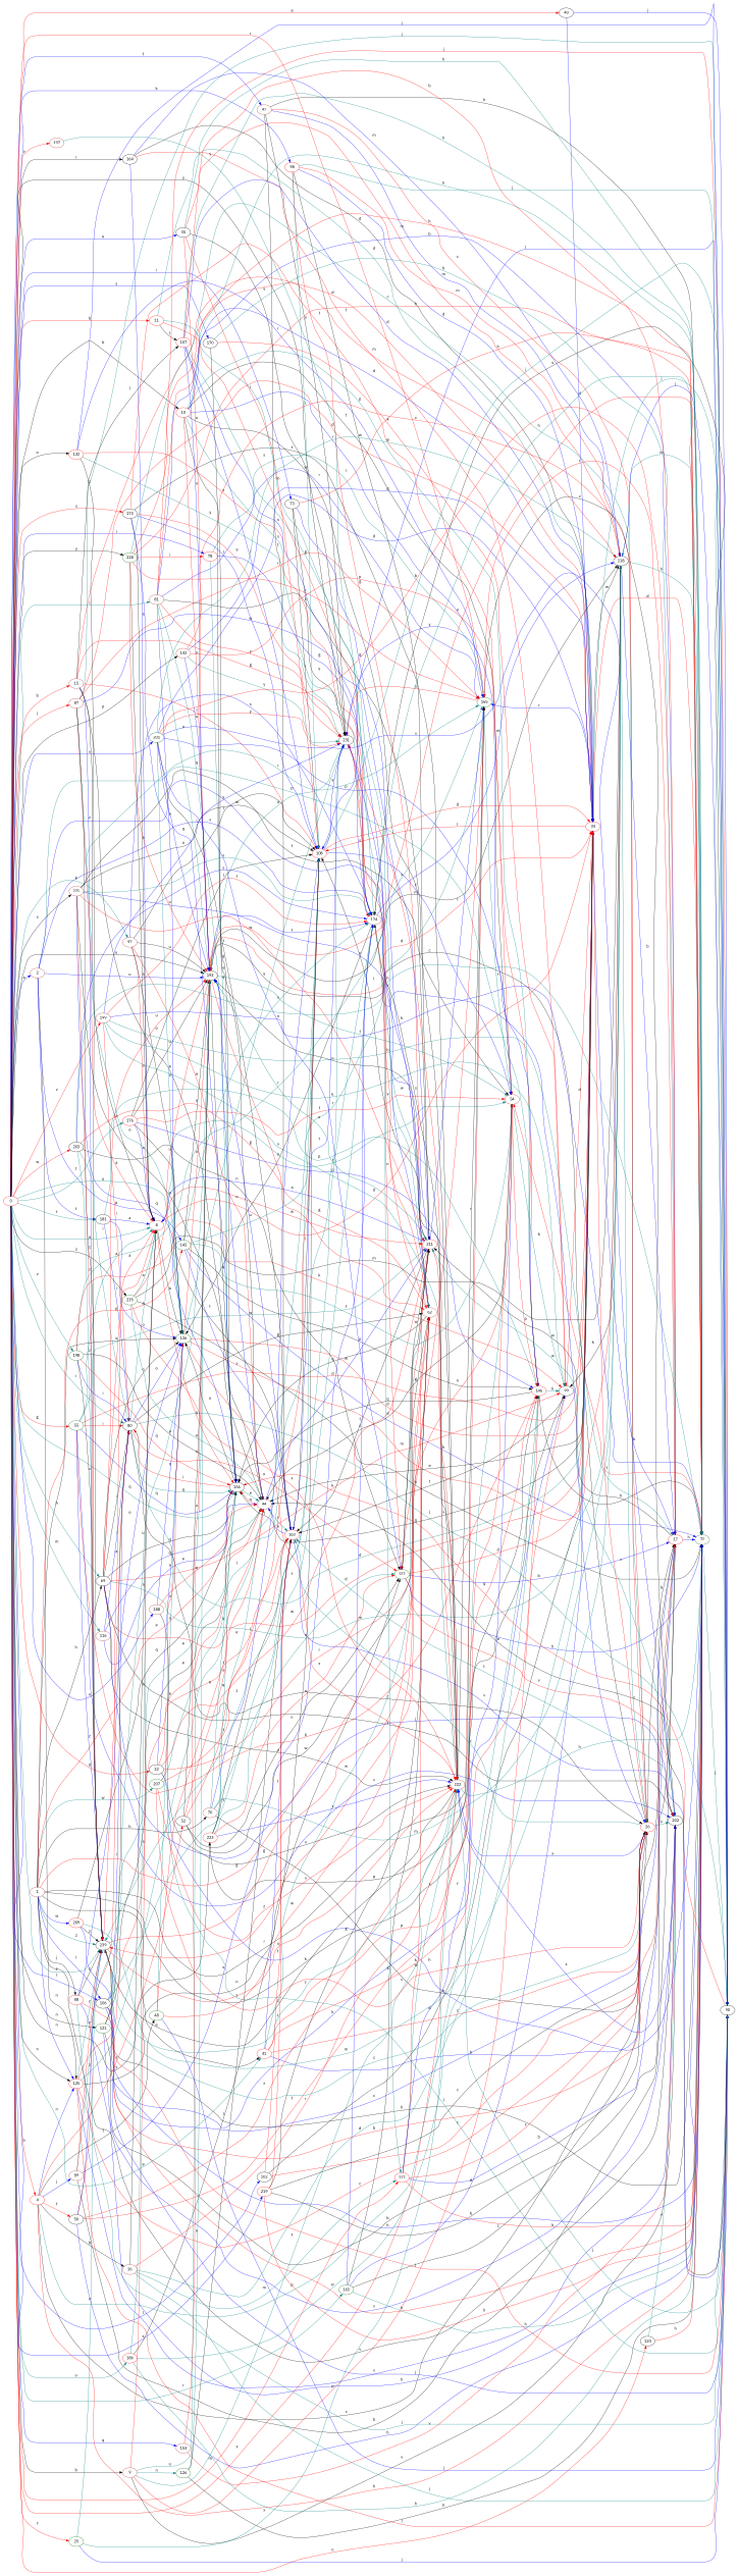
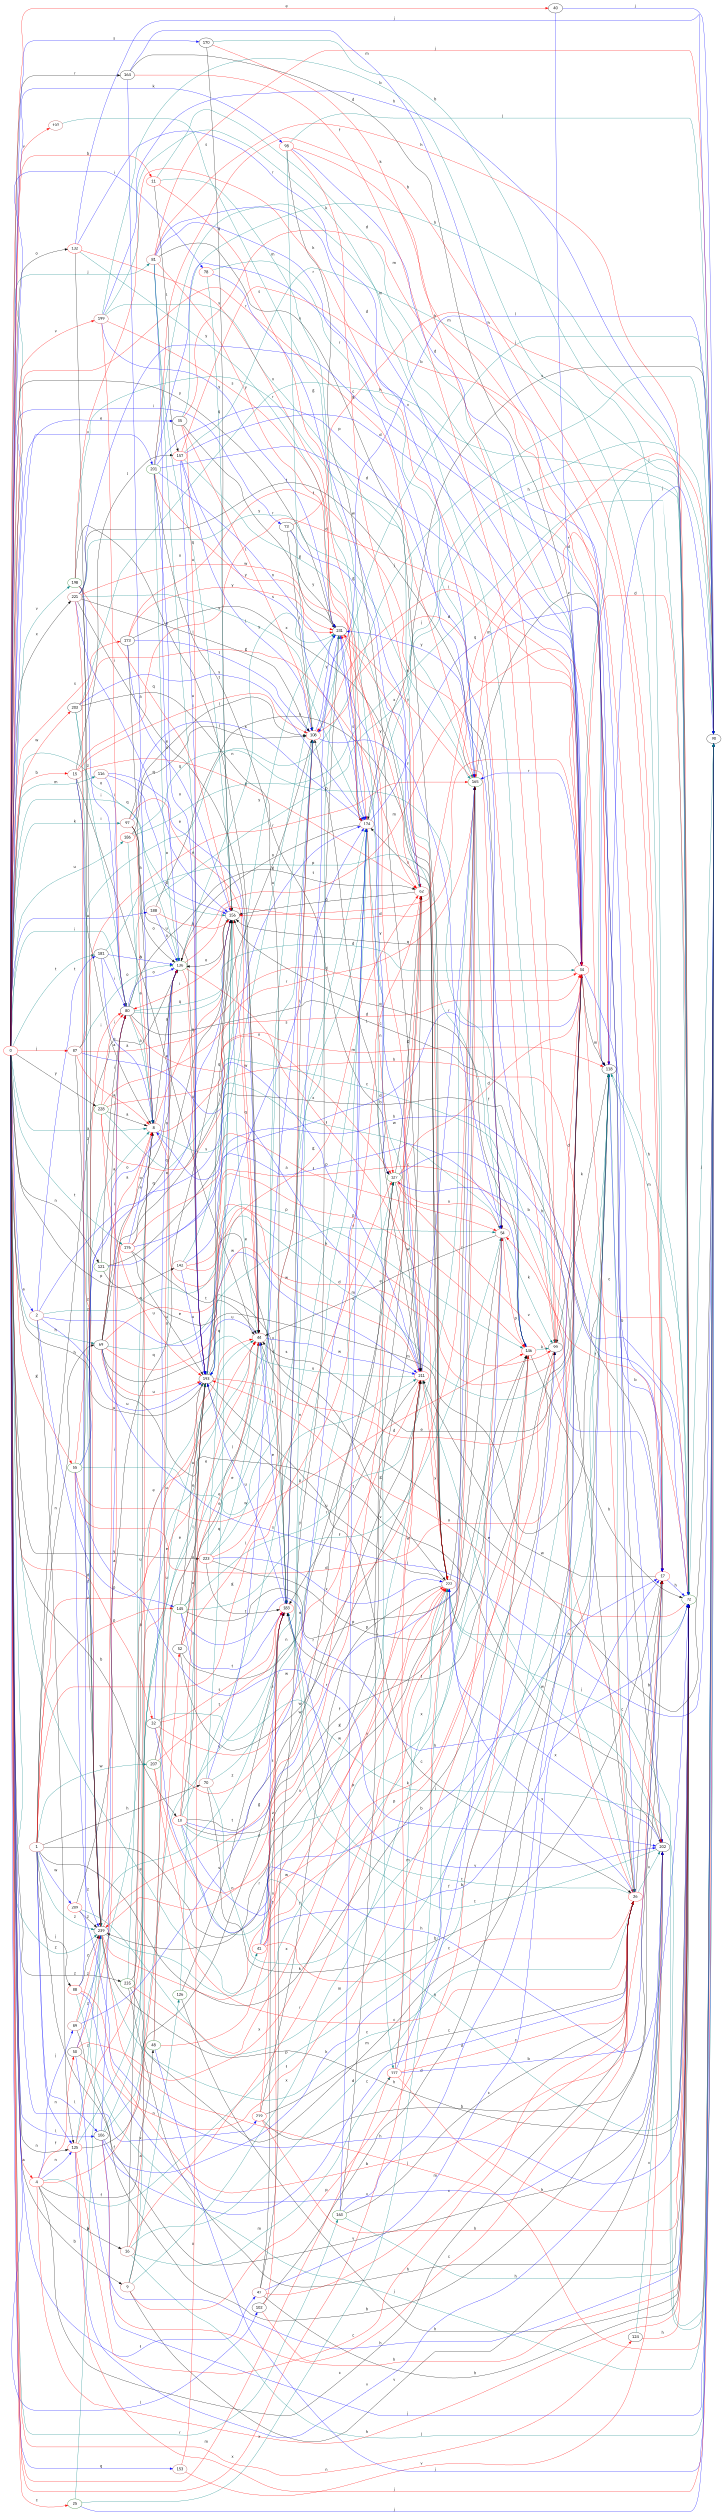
  strict digraph {
    fontname="IBM Plex Sans"
    rankdir=LR
    node [color=brown fontname="IBM Plex Sans"]
    edge [color=red fontname="IBM Plex Sans"]
    2
    0 [color=red]
    4 [color=red]
    8
    9
    10 [color=red]
    11 [color=red]
    15
    25 [color=darkgreen]
    32 [color=black]
    35 [color=black]
    40 [color=black]
    41 [color=red]
    47
    55 [color=darkgreen]
    69 [color=black]
    73 [color=black]
    78 [color=red]
    80 [color=black]
    81
    87
    97
    98 [color=red]
    102 [color=black]
    106 [color=black]
    116
    117 [color=red]
    121 [color=darkgreen]
    124 [color=black]
    125 [color=red]
    132 [color=red]
    136 [color=darkgreen]
    142
    153
    156 [color=black]
    163 [color=darkgreen]
    164 [color=black]
    165 [color=darkgreen]
    170 [color=black]
    173 [color=black]
    176 [color=red]
    181 [color=black]
    186 [color=red]
    188
    193 [color=black]
    197
    198 [color=darkgreen]
    199
    201 [color=darkgreen]
    203 [color=black]
    219 [color=red]
    221
    222
    223 [color=red]
    228 [color=darkgreen]
    231 [color=black]
    235 [color=darkgreen]
    239 [color=black]
    145 [color=darkgreen]
    146 [color=red]
    174
    211 [color=red]
    16
    26 [color=red]
    48 [color=darkgreen]
    50 [color=black]
    52 [color=black]
    72 [color=darkgreen]
    89
    34 [color=red]
    54
    202 [color=black]
    126 [color=darkgreen]
    44
    17 [color=red]
    n76 [color=red label=157]
    62
    108 [color=red]
    90 [color=black]
    183 [color=red]
    118 [color=black]
    99 [color=black]
    127 [color=darkgreen]
    1
    70
    88 [color=red]
    207 [color=darkgreen]
    209 [color=red]
    2 -> 125 [color=black label=n]
    2 -> 181 [color=blue label=t]
    2 -> 193 [color=blue label=u]
    2 -> 145 [color=blue label=p]
    2 -> 146 [color=teal label=p]
    2 -> 174 [color=blue label=s]
    2 -> 211 [color=blue label=w]
    0 -> 2 [color=blue label=a]
    0 -> 4 [label=a]
    0 -> 8 [color=teal label=a]
    0 -> 9 [color=black label=b]
    0 -> 10 [color=black label=b]
    0 -> 11 [label=b]
    0 -> 15 [label=b]
    0 -> 25 [label=c]
    0 -> 32 [label=d]
    0 -> 35 [color=blue label=e]
    0 -> 40 [label=e]
    0 -> 41 [color=teal label=e]
    0 -> 47 [color=blue label=f]
    0 -> 55 [label=g]
    0 -> 69 [color=teal label=h]
    0 -> 73 [color=blue label=i]
    0 -> 78 [color=blue label=i]
    0 -> 80 [color=teal label=i]
    0 -> 81 [color=teal label=j]
    0 -> 87 [label=j]
    0 -> 97 [color=teal label=k]
    0 -> 98 [color=blue label=k]
    0 -> 102 [color=blue label=l]
    0 -> 106 [color=blue label=l]
    0 -> 116 [color=teal label=m]
    0 -> 117 [label=m]
    0 -> 121 [color=black label=n]
    0 -> 124 [label=n]
    0 -> 125 [color=black label=n]
    0 -> 132 [color=black label=o]
    0 -> 136 [color=teal label=o]
    0 -> 142 [color=black label=p]
    0 -> 153 [color=blue label=q]
    0 -> 156 [color=teal label=q]
    0 -> 163 [color=teal label=r]
    0 -> 164 [color=black label=r]
    0 -> 165 [label=r]
    0 -> 170 [color=blue label=s]
    0 -> 173 [label=s]
    0 -> 176 [color=teal label=t]
    0 -> 181 [color=teal label=t]
    0 -> 186 [color=teal label=u]
    0 -> 188 [color=blue label=u]
    0 -> 193 [color=black label=u]
    0 -> 197 [label=v]
    0 -> 198 [color=teal label=v]
    0 -> 199 [label=v]
    0 -> 201 [color=blue label=v]
    0 -> 203 [label=w]
    0 -> 219 [color=blue label=x]
    0 -> 221 [color=black label=x]
    0 -> 222 [label=x]
    0 -> 223 [color=black label=y]
    0 -> 228 [color=black label=y]
    0 -> 231 [color=black label=y]
    0 -> 235 [color=black label=z]
    0 -> 239 [color=teal label=z]
    4 -> 125 [color=blue label=n]
    4 -> 146 [color=teal label=p]
    4 -> 16 [color=black label=b]
    4 -> 26 [color=black label=c]
    4 -> 48 [color=black label=f]
    4 -> 50 [label=f]
    4 -> 52 [label=f]
    4 -> 72 [label=h]
    4 -> 89 [color=blue label=j]
    8 -> 136 [color=black label=o]
    8 -> 156 [label=q]
    8 -> 211 [label=w]
    8 -> 34 [label=d]
    8 -> 54 [color=teal label=f]
    9 -> 8 [label=a]
    9 -> 193 [color=teal label=u]
    9 -> 222 [color=teal label=x]
    9 -> 146 [label=p]
    9 -> 202 [color=black label=v]
    9 -> 126 [color=teal label=n]
    10 -> 165 [color=blue label=r]
    10 -> 193 [label=u]
    10 -> 146 [color=teal label=p]
    10 -> 174 [color=teal label=s]
    10 -> 211 [color=black label=w]
    10 -> 72 [color=teal label=h]
    10 -> 54 [color=black label=f]
    10 -> 44 [color=black label=e]
    10 -> 17 [color=blue label=b]
    11 -> 117 [color=teal label=m]
    11 -> 174 [label=s]
    11 -> 34 [color=teal label=d]
    11 -> n76 [color=black label=l]
    15 -> 8 [color=black label=a]
    15 -> 239 [color=blue label=z]
    15 -> 34 [label=d]
    15 -> 44 [color=black label=e]
    15 -> n76 [color=black label=l]
    15 -> 62 [label=g]
    15 -> 108 [label=l]
    25 -> 222 [color=teal label=x]
    25 -> 239 [color=teal label=z]
    25 -> 90 [color=blue label=j]
    32 -> 136 [color=blue label=o]
    32 -> 165 [label=r]
    32 -> 211 [label=w]
    32 -> 72 [color=blue label=h]
    32 -> 90 [color=teal label=j]
    32 -> 183 [label=t]
    35 -> 193 [label=u]
    35 -> 231 [color=black label=y]
    35 -> 72 [color=teal label=h]
    35 -> 108 [label=l]
    35 -> 118 [label=m]
    40 -> 34 [color=blue label=d]
    40 -> 90 [color=blue label=j]
    41 -> 146 [label=p]
    41 -> 211 [color=teal label=w]
    41 -> 26 [label=c]
    41 -> 17 [color=blue label=b]
    41 -> 183 [color=blue label=t]
    41 -> 99 [label=k]
    47 -> 231 [color=black label=y]
    47 -> 26 [label=c]
    47 -> 72 [color=black label=h]
    47 -> 183 [color=black label=t]
    47 -> 118 [color=blue label=m]
    55 -> 8 [color=teal label=a]
    55 -> 80 [label=i]
    55 -> 156 [color=blue label=q]
    55 -> 239 [color=blue label=z]
    55 -> 146 [label=p]
    55 -> 211 [color=teal label=w]
    55 -> 34 [label=d]
    55 -> 202 [color=blue label=v]
    69 -> 8 [label=a]
    69 -> 80 [color=black label=i]
    69 -> 136 [color=black label=o]
    69 -> 156 [color=black label=q]
    69 -> 193 [label=u]
    69 -> 222 [color=black label=x]
    69 -> 34 [label=d]
    69 -> 202 [color=black label=v]
    69 -> 90 [color=blue label=j]
    69 -> 118 [color=teal label=m]
    69 -> 99 [label=k]
    73 -> 231 [color=black label=y]
    73 -> 72 [label=h]
    73 -> 62 [color=blue label=g]
    73 -> 108 [color=black label=l]
    78 -> 156 [color=teal label=q]
    78 -> 165 [color=teal label=r]
    78 -> 62 [color=blue label=g]
    80 -> 8 [color=teal label=a]
    80 -> 136 [color=blue label=o]
    80 -> 156 [color=teal label=q]
    80 -> 26 [color=black label=c]
    80 -> 34 [color=teal label=d]
    80 -> 62 [color=black label=g]
    80 -> 90 [color=teal label=j]
    80 -> 127 [label=n]
    81 -> 136 [color=blue label=o]
    81 -> 156 [color=teal label=q]
    81 -> 165 [color=blue label=r]
    81 -> 193 [color=teal label=u]
    81 -> 222 [color=black label=x]
    81 -> 231 [label=y]
    81 -> 72 [label=h]
    81 -> 34 [color=blue label=d]
    81 -> 90 [label=j]
    87 -> 8 [label=a]
    87 -> 136 [color=teal label=o]
    87 -> 165 [label=r]
    87 -> 239 [color=black label=z]
    87 -> 211 [color=blue label=w]
    87 -> 34 [label=d]
    87 -> 90 [color=teal label=j]
    97 -> 8 [label=a]
    97 -> 136 [color=black label=o]
    97 -> 193 [color=black label=u]
    97 -> 174 [color=blue label=s]
    97 -> 44 [label=e]
    97 -> 108 [color=black label=l]
    98 -> 211 [color=black label=w]
    98 -> 34 [color=blue label=d]
    98 -> 62 [label=g]
    98 -> 108 [color=teal label=l]
    98 -> 90 [color=teal label=j]
    98 -> 118 [label=m]
    102 -> 26 [label=c]
    102 -> 34 [color=black label=d]
    102 -> 183 [label=t]
    106 -> 80 [color=blue label=i]
    106 -> 231 [color=teal label=y]
    106 -> 26 [color=blue label=c]
    106 -> 72 [label=h]
    106 -> 44 [color=teal label=e]
    106 -> 90 [color=blue label=j]
    106 -> 99 [color=blue label=k]
    116 -> 80 [color=blue label=i]
    116 -> 156 [color=blue label=q]
    116 -> 44 [color=blue label=e]
    117 -> 222 [color=teal label=x]
    117 -> 211 [label=w]
    117 -> 26 [label=c]
    117 -> 72 [label=h]
    117 -> 54 [color=blue label=f]
    117 -> 17 [color=blue label=b]
    121 -> 80 [color=black label=i]
    121 -> 72 [color=blue label=h]
    121 -> 44 [color=black label=e]
    121 -> 17 [color=black label=b]
    124 -> 72 [label=h]
    124 -> 202 [color=teal label=v]
    125 -> 239 [color=teal label=z]
    125 -> 26 [label=c]
    125 -> 202 [color=blue label=v]
    125 -> 44 [label=e]
    125 -> 108 [color=teal label=l]
    125 -> 90 [label=j]
    125 -> 127 [color=black label=n]
    132 -> 165 [color=blue label=r]
    132 -> 231 [color=teal label=y]
    132 -> 239 [color=black label=z]
    132 -> 174 [label=s]
    132 -> 90 [color=blue label=j]
    136 -> 193 [label=u]
    136 -> 222 [label=x]
    136 -> 231 [color=teal label=y]
    136 -> 34 [label=d]
    136 -> 118 [label=m]
    142 -> 193 [color=blue label=u]
    142 -> 231 [color=teal label=y]
    142 -> 146 [label=p]
    142 -> 26 [label=c]
    142 -> 34 [color=blue label=d]
    153 -> 193 [label=u]
    153 -> 202 [label=v]
    156 -> 80 [label=i]
    156 -> 136 [color=black label=o]
    156 -> 44 [color=teal label=e]
    163 -> 174 [color=blue label=s]
    163 -> 26 [color=black label=c]
    163 -> 72 [color=teal label=h]
    163 -> 34 [color=blue label=d]
    163 -> 62 [color=black label=g]
    164 -> 8 [color=blue label=a]
    164 -> 34 [color=black label=d]
    164 -> 118 [color=blue label=m]
    164 -> 99 [label=f]
    165 -> 231 [label=y]
    165 -> 54 [color=teal label=f]
    165 -> 202 [color=black label=v]
    170 -> 156 [color=black label=q]
    170 -> 17 [color=teal label=b]
    170 -> 99 [label=k]
    173 -> 8 [color=black label=a]
    173 -> 156 [color=blue label=q]
    173 -> 222 [color=black label=x]
    173 -> 231 [label=y]
    173 -> 54 [label=f]
    173 -> 108 [color=blue label=l]
    176 -> 8 [color=blue label=a]
    176 -> 193 [color=black label=u]
    176 -> 146 [color=blue label=p]
    176 -> 54 [label=f]
    176 -> 108 [color=black label=l]
    176 -> 183 [color=black label=t]
    181 -> 8 [color=blue label=a]
    181 -> 80 [color=blue label=i]
    181 -> 136 [color=blue label=o]
    181 -> 146 [color=teal label=p]
    186 -> 8 [color=teal label=a]
    186 -> 146 [color=teal label=p]
    186 -> 72 [color=teal label=h]
    186 -> 108 [color=black label=l]
    188 -> 136 [color=blue label=o]
    188 -> 156 [label=q]
    188 -> 222 [color=black label=x]
    193 -> 156 [color=black label=q]
    193 -> 174 [color=blue label=s]
    193 -> 26 [color=black label=c]
    193 -> 34 [label=d]
    193 -> 54 [color=teal label=f]
    193 -> 62 [label=g]
    193 -> 118 [color=black label=m]
    197 -> 174 [color=teal label=s]
    198 -> 80 [color=blue label=i]
    198 -> 156 [label=q]
    198 -> 165 [color=teal label=r]
    198 -> 239 [color=black label=z]
    198 -> 44 [color=black label=e]
    198 -> 99 [label=k]
    199 -> 80 [label=i]
    199 -> 222 [color=teal label=x]
    199 -> 231 [color=blue label=y]
    199 -> 174 [label=s]
    199 -> 72 [color=blue label=h]
    199 -> 17 [color=teal label=b]
    199 -> 99 [color=teal label=k]
    201 -> 136 [color=teal label=o]
    201 -> 193 [color=blue label=u]
    201 -> 231 [label=y]
    201 -> 146 [color=blue label=p]
    201 -> 34 [color=blue label=d]
    201 -> 202 [color=blue label=v]
    201 -> 17 [label=b]
    201 -> 183 [color=black label=t]
    201 -> 118 [color=teal label=m]
    201 -> 127 [color=blue label=n]
    203 -> 80 [color=teal label=i]
    203 -> 239 [color=teal label=z]
    203 -> 174 [color=blue label=s]
    203 -> 72 [color=teal label=h]
    203 -> 62 [label=g]
    203 -> 127 [color=black label=n]
    219 -> 26 [color=black label=c]
    219 -> 72 [label=h]
    219 -> 17 [color=black label=b]
    219 -> 62 [color=black label=g]
    219 -> 183 [label=t]
    221 -> 156 [color=blue label=q]
    221 -> 165 [color=teal label=r]
    221 -> 239 [label=z]
    221 -> 174 [color=teal label=s]
    221 -> 211 [label=w]
    221 -> 26 [color=blue label=c]
    221 -> 54 [color=black label=f]
    221 -> 44 [color=black label=e]
    221 -> 108 [color=black label=l]
    222 -> 165 [color=black label=r]
    222 -> 193 [color=black label=u]
    222 -> 239 [color=black label=z]
    222 -> 174 [color=black label=s]
    222 -> 72 [color=teal label=h]
    222 -> 90 [color=teal label=j]
    223 -> 156 [color=teal label=q]
    223 -> 222 [color=blue label=x]
    223 -> 146 [color=black label=p]
    223 -> 174 [color=teal label=s]
    223 -> 44 [color=teal label=e]
    223 -> 183 [color=black label=t]
    223 -> 127 [label=n]
    228 -> 8 [color=black label=a]
-   228 -> 78 [label=i]
+   228 -> 80 [label=i]
    228 -> 165 [label=r]
    228 -> 193 [label=u]
    228 -> 26 [color=teal label=c]
    228 -> 72 [label=h]
    228 -> 118 [label=m]
    231 -> 193 [color=teal label=u]
    231 -> 222 [label=x]
    231 -> 174 [color=blue label=s]
    231 -> 183 [color=blue label=t]
    235 -> 8 [color=teal label=a]
    235 -> 193 [label=u]
    235 -> 222 [label=x]
    235 -> 72 [color=black label=h]
    235 -> 44 [color=teal label=e]
    235 -> 118 [color=black label=m]
    239 -> 80 [label=i]
    239 -> 222 [label=x]
    239 -> 26 [color=teal label=c]
    239 -> 72 [color=black label=h]
    239 -> 54 [color=teal label=f]
    239 -> 62 [label=g]
    239 -> 90 [label=j]
    145 -> 165 [color=teal label=r]
    145 -> 193 [color=black label=u]
    145 -> 146 [color=black label=p]
    145 -> 174 [color=teal label=s]
    145 -> 72 [color=blue label=h]
    145 -> 54 [color=teal label=f]
    145 -> 183 [color=blue label=t]
    146 -> 156 [color=black label=q]
    146 -> 72 [color=black label=h]
    146 -> 99 [color=teal label=k]
    174 -> 136 [color=black label=o]
    174 -> 239 [color=teal label=z]
    174 -> 211 [color=teal label=w]
    174 -> 72 [color=teal label=h]
    174 -> 118 [color=blue label=m]
    174 -> 127 [label=n]
    211 -> 8 [color=blue label=a]
    211 -> 165 [color=blue label=r]
    211 -> 193 [color=teal label=u]
    211 -> 222 [label=x]
    211 -> 231 [color=blue label=y]
    211 -> 108 [color=black label=l]
    211 -> 183 [color=black label=t]
    16 -> 8 [color=black label=a]
    16 -> 117 [color=teal label=m]
    16 -> 165 [label=r]
    16 -> 34 [color=teal label=d]
    16 -> 90 [color=teal label=j]
    26 -> 222 [color=blue label=x]
    26 -> 202 [color=teal label=v]
    26 -> 17 [color=black label=b]
    26 -> 183 [color=teal label=t]
    48 -> 136 [color=teal label=o]
    48 -> 211 [label=w]
    48 -> 44 [label=e]
    48 -> 90 [color=blue label=j]
    50 -> 8 [label=a]
    50 -> 222 [label=x]
    50 -> 239 [color=blue label=z]
    50 -> 72 [color=blue label=h]
    50 -> 54 [label=f]
    52 -> 193 [color=black label=u]
    52 -> 211 [color=black label=w]
    52 -> 44 [label=e]
    52 -> 108 [label=l]
    52 -> 127 [color=black label=n]
    72 -> 193 [label=u]
    72 -> 34 [label=d]
    72 -> 54 [label=f]
    72 -> 90 [color=teal label=j]
    72 -> 118 [color=teal label=m]
    89 -> 193 [color=teal label=u]
    89 -> 239 [label=z]
    89 -> 174 [color=blue label=s]
    89 -> 17 [color=black label=b]
    34 -> 156 [color=black label=q]
    34 -> 165 [color=blue label=r]
    34 -> 26 [label=c]
    34 -> 44 [color=black label=e]
    34 -> 17 [color=blue label=b]
    34 -> 108 [label=l]
    34 -> 90 [color=teal label=j]
    34 -> 118 [color=black label=m]
    54 -> 231 [color=blue label=y]
    54 -> 146 [label=p]
    54 -> 44 [color=black label=e]
    54 -> 99 [color=teal label=k]
    54 -> 127 [label=n]
    202 -> 222 [color=blue label=x]
    202 -> 211 [color=teal label=w]
    202 -> 183 [color=teal label=t]
    126 -> 193 [color=teal label=u]
    126 -> 72 [color=black label=h]
    126 -> 183 [color=black label=t]
    44 -> 156 [label=q]
    44 -> 193 [color=blue label=u]
    44 -> 211 [color=blue label=w]
    44 -> 183 [color=teal label=t]
    17 -> 165 [label=r]
    17 -> 211 [color=black label=w]
    17 -> 72 [color=blue label=h]
    n76 -> 193 [color=blue label=u]
    n76 -> 174 [color=blue label=s]
    n76 -> 72 [color=teal label=h]
    n76 -> 34 [color=blue label=d]
    n76 -> 17 [label=b]
    n76 -> 62 [color=teal label=g]
    n76 -> 108 [color=blue label=l]
    62 -> 156 [color=black label=q]
    62 -> 231 [label=y]
    62 -> 239 [label=z]
    108 -> 231 [color=blue label=y]
    108 -> 34 [label=d]
    108 -> 54 [color=blue label=f]
    108 -> 90 [color=teal label=j]
    90 -> 156 [label=q]
    90 -> 174 [color=black label=s]
    90 -> 44 [color=black label=e]
    90 -> 108 [color=blue label=l]
    183 -> 193 [color=blue label=u]
    183 -> 202 [color=blue label=v]
    183 -> 44 [color=blue label=e]
    183 -> 108 [color=black label=l]
    118 -> 26 [color=teal label=c]
    118 -> 72 [color=teal label=h]
    118 -> 17 [color=blue label=b]
    118 -> 90 [color=blue label=j]
    118 -> 99 [color=black label=k]
    99 -> 34 [label=d]
    99 -> 183 [color=black label=t]
    127 -> 211 [color=black label=w]
    127 -> 72 [color=blue label=h]
    127 -> 34 [label=d]
    127 -> 202 [label=v]
    127 -> 17 [color=blue label=b]
    127 -> 62 [color=black label=g]
-   1 -> 41 [color=black label=e]
    1 -> 69 [color=black label=h]
    1 -> 106 [color=blue label=l]
    1 -> 125 [color=blue label=n]
    1 -> 136 [color=black label=o]
    1 -> 165 [color=black label=r]
    1 -> 239 [color=teal label=z]
    1 -> 145 [label=p]
    1 -> 202 [color=black label=v]
    1 -> 44 [label=e]
    1 -> 62 [label=g]
    1 -> 99 [color=black label=k]
    1 -> 70 [color=black label=h]
    1 -> 88 [color=black label=j]
    1 -> 207 [color=teal label=w]
    1 -> 209 [color=blue label=w]
    70 -> 156 [color=teal label=q]
    70 -> 17 [color=black label=b]
    70 -> 108 [color=blue label=l]
    70 -> 118 [color=teal label=m]
    70 -> 127 [color=teal label=n]
    88 -> 136 [color=blue label=o]
    88 -> 239 [color=black label=z]
    88 -> 202 [color=blue label=v]
    88 -> 17 [label=b]
    88 -> 90 [color=teal label=j]
    207 -> 136 [label=o]
    207 -> 222 [label=x]
    207 -> 26 [label=c]
    207 -> 108 [color=teal label=l]
    207 -> 183 [label=t]
    209 -> 156 [color=black label=q]
    209 -> 239 [color=black label=z]
    209 -> 72 [color=blue label=h]
    209 -> 118 [color=teal label=m]
  }
